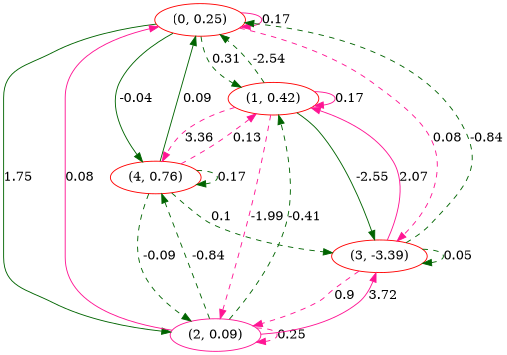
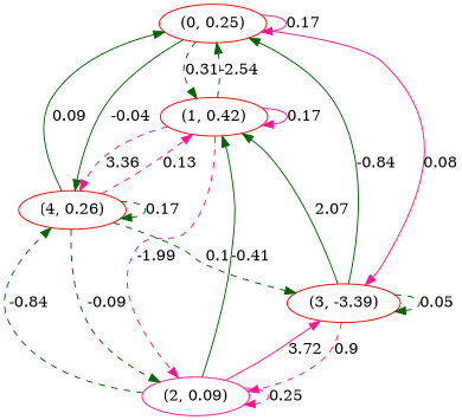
  digraph {
    node [color=red]
    edge [color=darkgreen style=dashed]
    n1 [label="(0, 0.25)"]
    n2 [label="(1, 0.42)"]
    n3 [color=deeppink label="(2, 0.09)"]
    n4 [label="(3, -3.39)"]
-   n5 [label="(4, 0.76)"]
+   n5 [label="(4, 0.26)"]
    n1 -> n1 [color=deeppink label=0.17 style=solid]
    n1 -> n2 [label=0.31]
-   n1 -> n3 [label=1.75 style=solid]
-   n1 -> n4 [color=deeppink label=0.08]
+   n1 -> n4 [color=deeppink label=0.08 style=solid]
    n1 -> n5 [label=-0.04 style=solid]
    n2 -> n1 [label=-2.54]
    n2 -> n2 [color=deeppink label=0.17 style=solid]
    n2 -> n3 [color=deeppink label=-1.99]
-   n2 -> n4 [label=-2.55 style=solid]
    n2 -> n5 [color=deeppink label=3.36]
-   n3 -> n1 [color=deeppink label=0.08 style=solid]
-   n3 -> n2 [label=-0.41]
+   n3 -> n2 [label=-0.41 style=solid]
    n3 -> n3 [color=deeppink label=0.25]
    n3 -> n4 [color=deeppink label=3.72 style=solid]
    n3 -> n5 [label=-0.84]
-   n4 -> n1 [label=-0.84]
-   n4 -> n2 [color=deeppink label=2.07 style=solid]
+   n4 -> n1 [label=-0.84 style=solid]
+   n4 -> n2 [label=2.07 style=solid]
    n4 -> n3 [color=deeppink label=0.9]
    n4 -> n4 [label=0.05]
    n5 -> n1 [label=0.09 style=solid]
    n5 -> n2 [color=deeppink label=0.13]
    n5 -> n3 [label=-0.09]
    n5 -> n4 [label=0.1]
    n5 -> n5 [label=0.17]
  }
